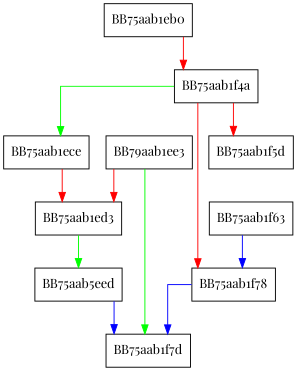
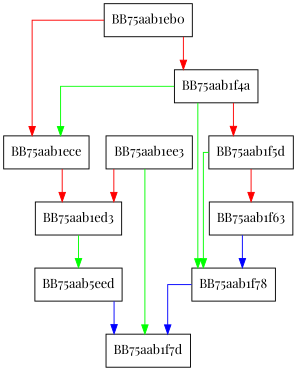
  digraph {
    fontname="Playfair Display"
    splines=ortho
    node [fontname="Playfair Display" shape=box]
    edge [color=red fontname="Playfair Display"]
    BB75aab1eb0
    BB75aab1f4a
    BB75aab1ece
    BB75aab1f78
    BB75aab1f5d
    BB75aab1ed3
    BB75aab1f7d
    BB75aab1f63
    n9 [label=BB75aab5eed]
-   BB75aab1ee3 [label=BB79aab1ee3]
+   BB75aab1ee3
    BB75aab1eb0 -> BB75aab1f4a
+   BB75aab1eb0 -> BB75aab1ece
    BB75aab1f4a -> BB75aab1ece [color=green]
-   BB75aab1f4a -> BB75aab1f78
+   BB75aab1f4a -> BB75aab1f78 [color=green]
    BB75aab1f4a -> BB75aab1f5d
    BB75aab1ece -> BB75aab1ed3
    BB75aab1f78 -> BB75aab1f7d [color=blue]
+   BB75aab1f5d -> BB75aab1f78 [color=green]
+   BB75aab1f5d -> BB75aab1f63
    BB75aab1ed3 -> n9 [color=green]
    BB75aab1f63 -> BB75aab1f78 [color=blue]
    n9 -> BB75aab1f7d [color=blue]
    BB75aab1ee3 -> BB75aab1ed3
    BB75aab1ee3 -> BB75aab1f7d [color=green]
  }
